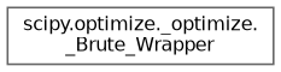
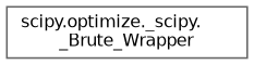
  digraph {
    rankdir=LR
-   n1 [color=grey40 fillcolor=white fontname=Helvetica fontsize=10 height=0.2 label="scipy.optimize._optimize.\l_Brute_Wrapper" shape=box style=filled width=0.4]
+   n1 [color=grey40 fillcolor=white fontname=Helvetica fontsize=10 height=0.2 label="scipy.optimize._scipy.\l_Brute_Wrapper" shape=box style=filled width=0.4]
  }
